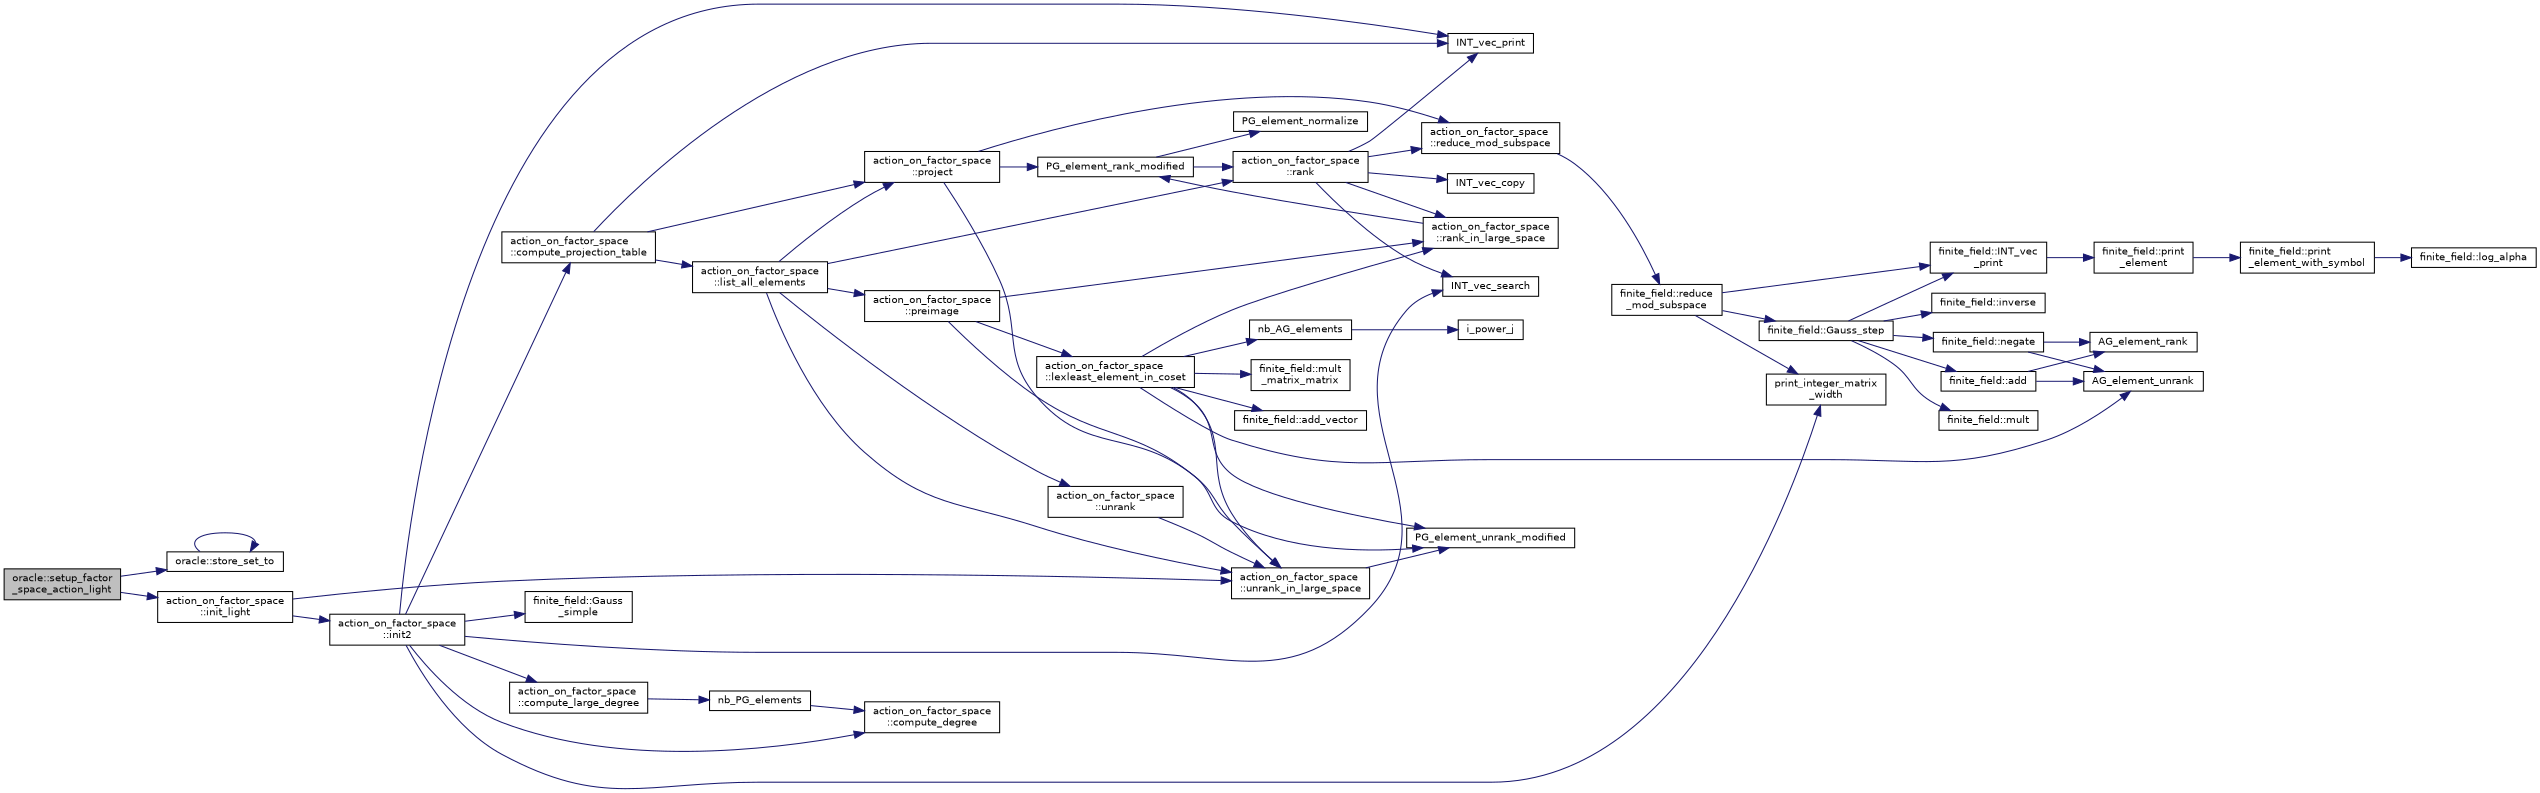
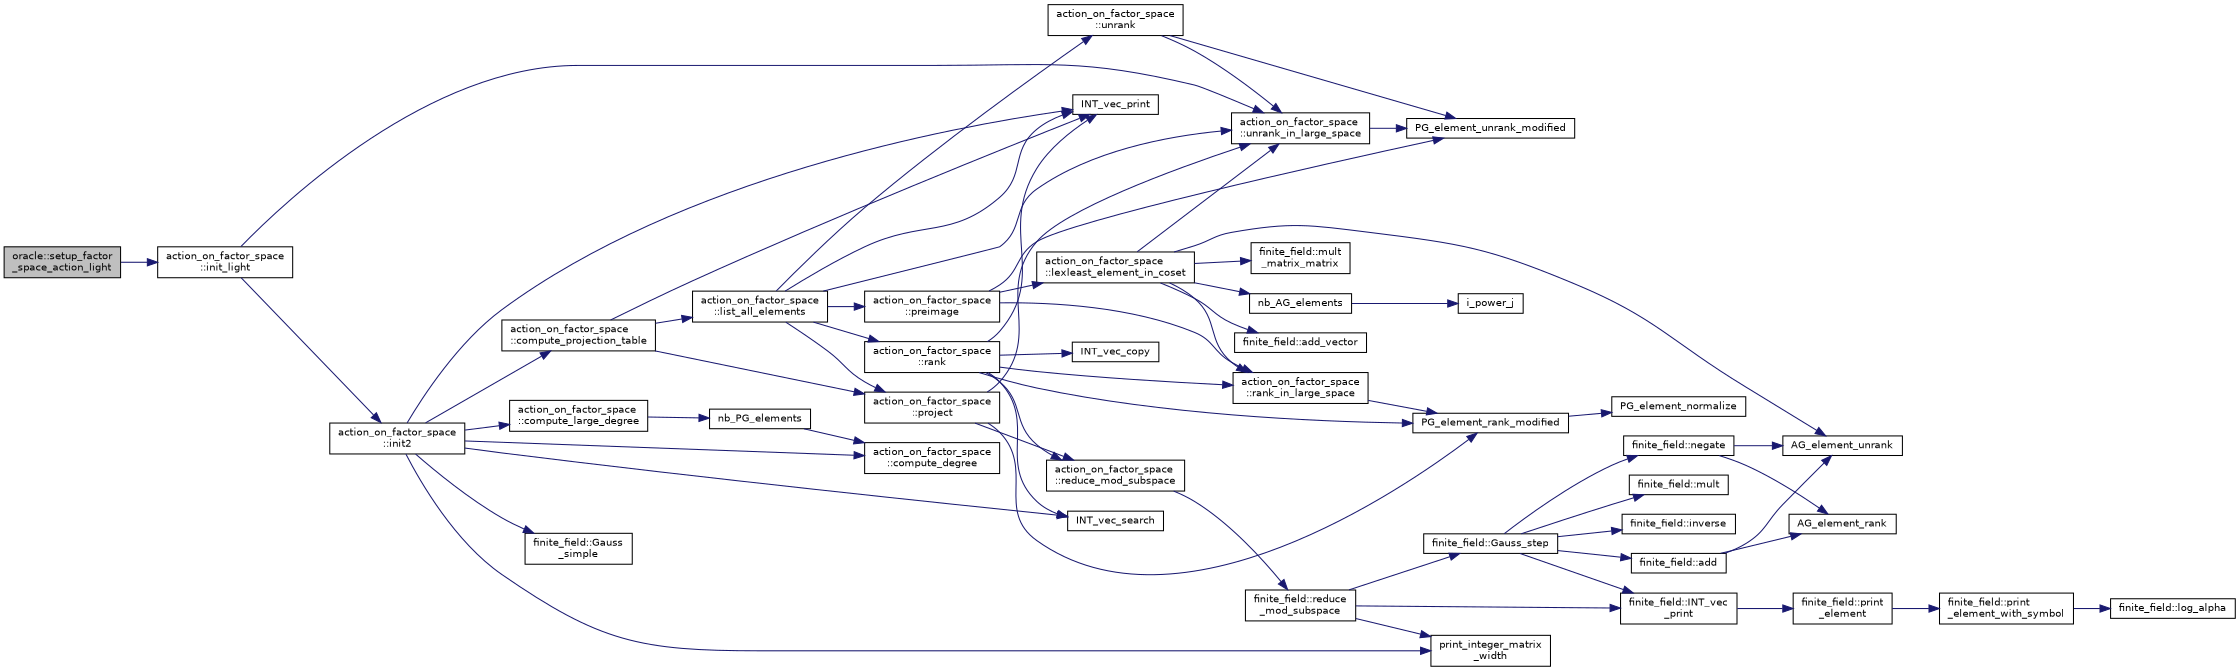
  digraph {
    rankdir=LR
    node [color=black fillcolor=white fontname=Helvetica fontsize=10 shape=record style=filled]
    edge [color=midnightblue fontname=Helvetica fontsize=10 labelfontname=Helvetica labelfontsize=10 style=solid]
    n1 [fillcolor=grey75 fontcolor=black height=0.2 label="oracle::setup_factor\l_space_action_light" width=0.4]
-   n2 [height=0.2 label="oracle::store_set_to" width=0.4]
    n3 [height=0.2 label="action_on_factor_space\l::init_light" width=0.4]
    n4 [height=0.2 label="action_on_factor_space\l::unrank_in_large_space" width=0.4]
    n5 [height=0.2 label="action_on_factor_space\l::init2" width=0.4]
    n6 [height=0.2 label=PG_element_unrank_modified width=0.4]
    n7 [height=0.2 label="print_integer_matrix\l_width" width=0.4]
    n8 [height=0.2 label="finite_field::Gauss\l_simple" width=0.4]
    n9 [height=0.2 label=INT_vec_search width=0.4]
    n10 [height=0.2 label=INT_vec_print width=0.4]
    n11 [height=0.2 label="action_on_factor_space\l::compute_degree" width=0.4]
    n12 [height=0.2 label="action_on_factor_space\l::compute_large_degree" width=0.4]
    n13 [height=0.2 label="action_on_factor_space\l::compute_projection_table" width=0.4]
    n14 [height=0.2 label=nb_PG_elements width=0.4]
    n15 [height=0.2 label="action_on_factor_space\l::project" width=0.4]
    n16 [height=0.2 label="action_on_factor_space\l::list_all_elements" width=0.4]
    n17 [height=0.2 label="action_on_factor_space\l::reduce_mod_subspace" width=0.4]
    n18 [height=0.2 label=PG_element_rank_modified width=0.4]
    n19 [height=0.2 label="action_on_factor_space\l::unrank" width=0.4]
    n20 [height=0.2 label="action_on_factor_space\l::rank" width=0.4]
    n21 [height=0.2 label="action_on_factor_space\l::preimage" width=0.4]
    n22 [height=0.2 label="finite_field::reduce\l_mod_subspace" width=0.4]
    n23 [height=0.2 label=PG_element_normalize width=0.4]
    n24 [height=0.2 label="finite_field::INT_vec\l_print" width=0.4]
    n25 [height=0.2 label="finite_field::Gauss_step" width=0.4]
    n26 [height=0.2 label="finite_field::print\l_element" width=0.4]
    n27 [height=0.2 label="finite_field::negate" width=0.4]
    n28 [height=0.2 label="finite_field::mult" width=0.4]
    n29 [height=0.2 label="finite_field::inverse" width=0.4]
    n30 [height=0.2 label="finite_field::add" width=0.4]
    n31 [height=0.2 label="finite_field::print\l_element_with_symbol" width=0.4]
    n32 [height=0.2 label="finite_field::log_alpha" width=0.4]
    n33 [height=0.2 label=AG_element_unrank width=0.4]
    n34 [height=0.2 label=AG_element_rank width=0.4]
    n35 [height=0.2 label=INT_vec_copy width=0.4]
    n36 [height=0.2 label="action_on_factor_space\l::rank_in_large_space" width=0.4]
    n37 [height=0.2 label="action_on_factor_space\l::lexleast_element_in_coset" width=0.4]
    n38 [height=0.2 label=nb_AG_elements width=0.4]
    n39 [height=0.2 label="finite_field::mult\l_matrix_matrix" width=0.4]
    n40 [height=0.2 label="finite_field::add_vector" width=0.4]
    n41 [height=0.2 label=i_power_j width=0.4]
-   n1 -> n2
    n1 -> n3
-   n2 -> n2
    n3 -> n4
    n3 -> n5
    n4 -> n6
    n5 -> n7
    n5 -> n8
    n5 -> n9
    n5 -> n10
    n5 -> n11
    n5 -> n12
    n5 -> n13
    n12 -> n14
    n13 -> n10
    n13 -> n15
    n13 -> n16
    n14 -> n11
    n15 -> n4
    n15 -> n17
    n15 -> n18
    n16 -> n4
+   n16 -> n10
    n16 -> n15
    n16 -> n19
    n16 -> n20
    n16 -> n21
    n17 -> n22
    n18 -> n23
    n19 -> n4
-   n37 -> n6
+   n19 -> n6
    n20 -> n9
    n20 -> n10
    n20 -> n17
-   n18 -> n20
+   n20 -> n18
    n20 -> n35
    n20 -> n36
    n21 -> n6
    n21 -> n36
    n21 -> n37
    n22 -> n7
    n22 -> n24
    n22 -> n25
    n24 -> n26
    n25 -> n24
    n25 -> n27
    n25 -> n28
    n25 -> n29
    n25 -> n30
    n26 -> n31
    n27 -> n33
    n27 -> n34
    n30 -> n33
    n30 -> n34
    n31 -> n32
    n36 -> n18
    n37 -> n4
    n37 -> n33
    n37 -> n36
    n37 -> n38
    n37 -> n39
    n37 -> n40
    n38 -> n41
  }
